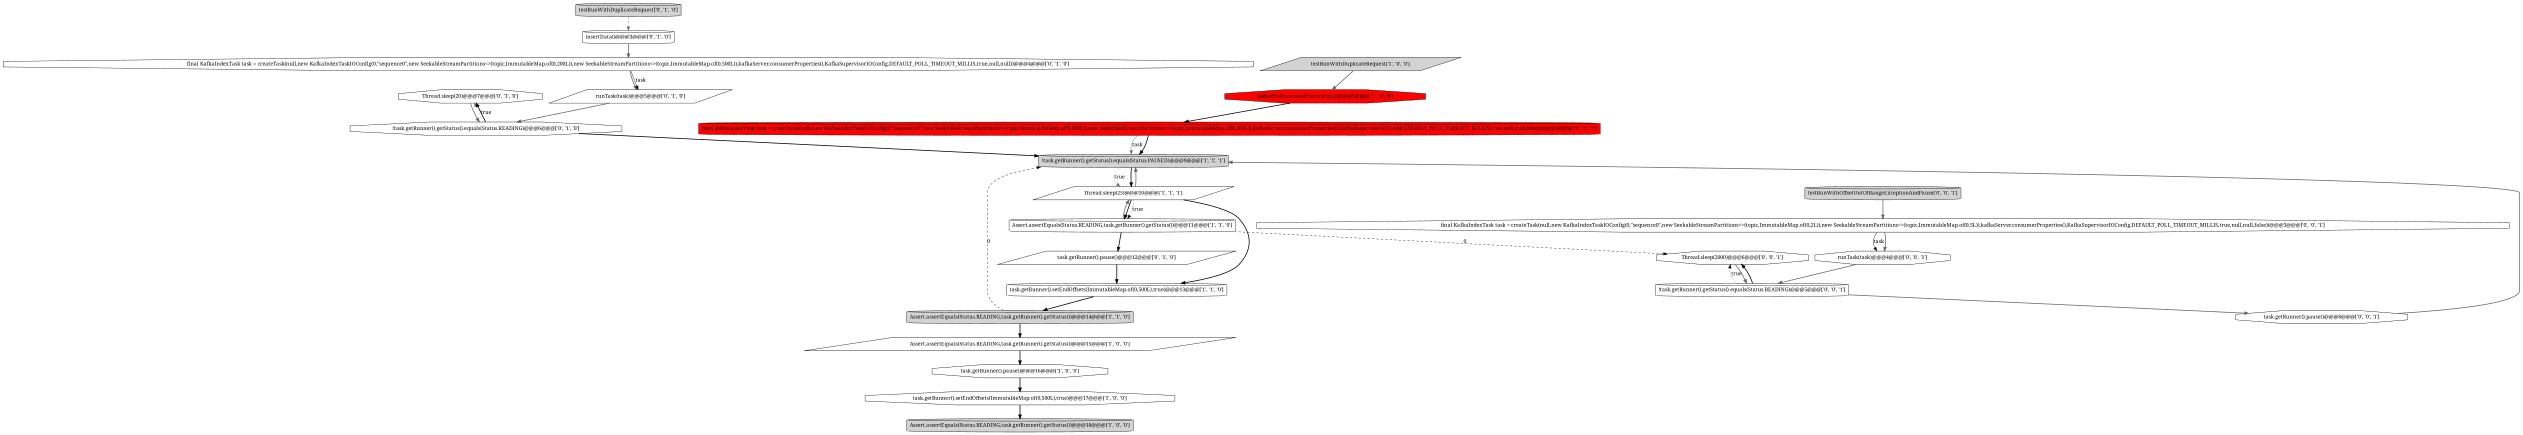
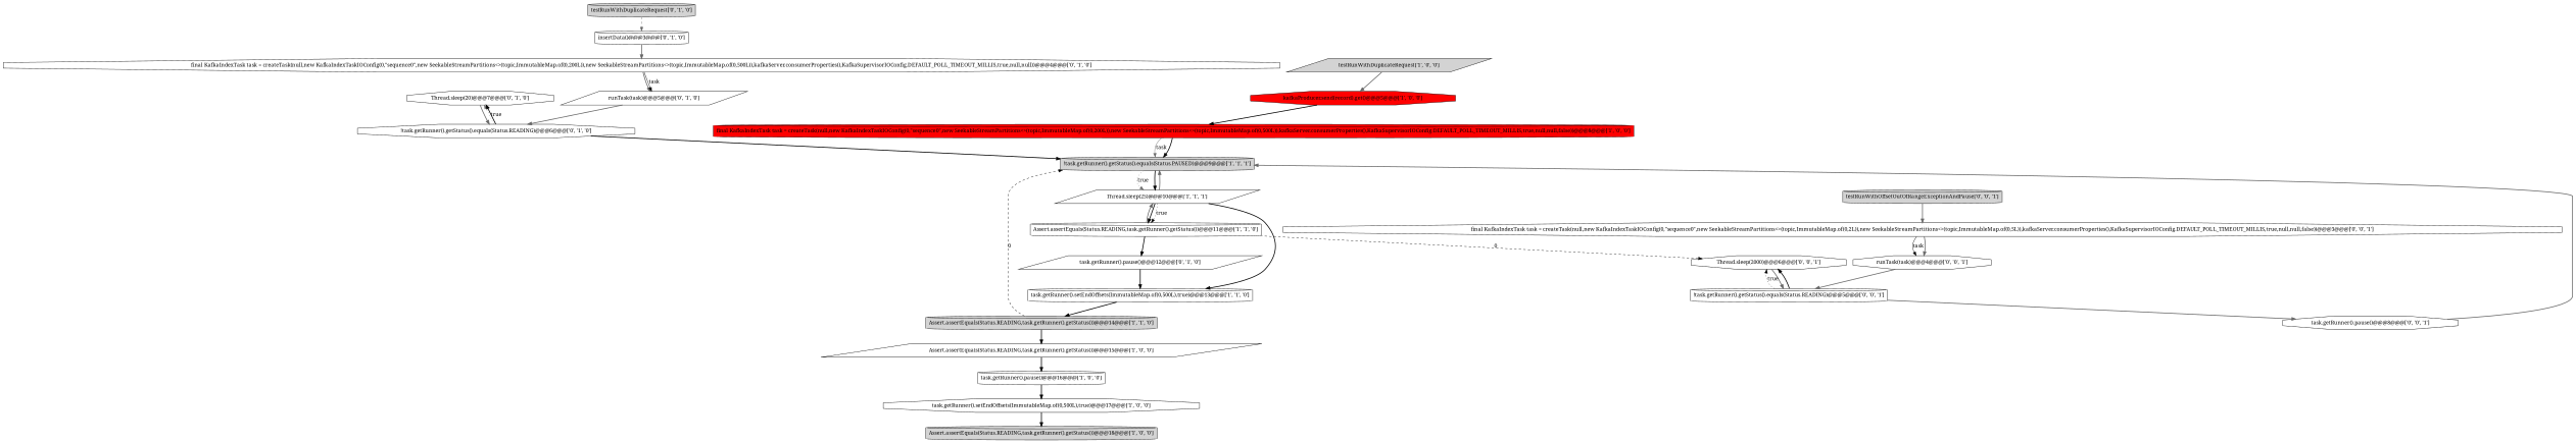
  digraph {
    fontname="Noto Serif"
    node [fillcolor=white fontname="Noto Serif" shape=octagon style=filled]
    edge [color=black fontname="Noto Serif" style=bold]
    n1 [label="Thread.sleep(20)@@@7@@@['0', '1', '0']"]
    n2 [label="!task.getRunner().getStatus().equals(Status.READING)@@@6@@@['0', '1', '0']"]
    n3 [fillcolor=lightgray label="!task.getRunner().getStatus().equals(Status.PAUSED)@@@9@@@['1', '1', '1']" shape=cylinder]
    n4 [label="Thread.sleep(25)@@@10@@@['1', '1', '1']" shape=parallelogram]
    n5 [label="task.getRunner().setEndOffsets(ImmutableMap.of(0,500L),true)@@@13@@@['1', '1', '0']" shape=cylinder]
    n6 [label="Assert.assertEquals(Status.READING,task.getRunner().getStatus())@@@11@@@['1', '1', '0']" shape=cylinder]
    n7 [fillcolor=lightgray label="Assert.assertEquals(Status.READING,task.getRunner().getStatus())@@@14@@@['1', '1', '0']" shape=cylinder]
    n8 [label="Thread.sleep(2000)@@@6@@@['0', '0', '1']"]
    n9 [label="task.getRunner().pause()@@@12@@@['0', '1', '0']" shape=parallelogram]
    n10 [label="Assert.assertEquals(Status.READING,task.getRunner().getStatus())@@@15@@@['1', '0', '0']" shape=parallelogram]
-   n11 [label="task.getRunner().pause()@@@16@@@['1', '0', '0']"]
+   n11 [label="task.getRunner().pause()@@@16@@@['1', '0', '0']" shape=cylinder]
    n12 [label="task.getRunner().setEndOffsets(ImmutableMap.of(0,500L),true)@@@17@@@['1', '0', '0']"]
    n13 [fillcolor=lightgray label="testRunWithDuplicateRequest['0', '1', '0']" shape=cylinder]
    n14 [label="insertData()@@@3@@@['0', '1', '0']" shape=cylinder]
    n15 [label="final KafkaIndexTask task = createTask(null,new KafkaIndexTaskIOConfig(0,\"sequence0\",new SeekableStreamPartitions<>(topic,ImmutableMap.of(0,200L)),new SeekableStreamPartitions<>(topic,ImmutableMap.of(0,500L)),kafkaServer.consumerProperties(),KafkaSupervisorIOConfig.DEFAULT_POLL_TIMEOUT_MILLIS,true,null,null))@@@4@@@['0', '1', '0']"]
    n16 [fillcolor=lightgray label="Assert.assertEquals(Status.READING,task.getRunner().getStatus())@@@18@@@['1', '0', '0']" shape=cylinder]
    n17 [label="runTask(task)@@@5@@@['0', '1', '0']" shape=parallelogram]
    n18 [label="task.getRunner().pause()@@@8@@@['0', '0', '1']"]
    n19 [fillcolor=red label="kafkaProducer.send(record).get()@@@5@@@['1', '0', '0']"]
    n20 [fillcolor=red label="final KafkaIndexTask task = createTask(null,new KafkaIndexTaskIOConfig(0,\"sequence0\",new SeekableStreamPartitions<>(topic,ImmutableMap.of(0,200L)),new SeekableStreamPartitions<>(topic,ImmutableMap.of(0,500L)),kafkaServer.consumerProperties(),KafkaSupervisorIOConfig.DEFAULT_POLL_TIMEOUT_MILLIS,true,null,null,false))@@@8@@@['1', '0', '0']" shape=cylinder]
    n21 [fillcolor=lightgray label="testRunWithDuplicateRequest['1', '0', '0']" shape=parallelogram]
    n22 [label="runTask(task)@@@4@@@['0', '0', '1']"]
    n23 [label="!task.getRunner().getStatus().equals(Status.READING)@@@5@@@['0', '0', '1']" shape=cylinder]
    n24 [fillcolor=lightgray label="testRunWithOffsetOutOfRangeExceptionAndPause['0', '0', '1']" shape=cylinder]
    n25 [label="final KafkaIndexTask task = createTask(null,new KafkaIndexTaskIOConfig(0,\"sequence0\",new SeekableStreamPartitions<>(topic,ImmutableMap.of(0,2L)),new SeekableStreamPartitions<>(topic,ImmutableMap.of(0,5L)),kafkaServer.consumerProperties(),KafkaSupervisorIOConfig.DEFAULT_POLL_TIMEOUT_MILLIS,true,null,null,false))@@@3@@@['0', '0', '1']"]
    n1 -> n2 [color=gray40]
    n2 -> n1 [color=gray40 label=true style=dotted]
    n2 -> n1
    n2 -> n3
    n3 -> n4 [color=gray40 label=true style=dotted]
    n3 -> n4
    n4 -> n3 [color=gray40]
    n4 -> n5
    n4 -> n6
    n4 -> n6 [label=true style=dotted]
    n5 -> n7
    n6 -> n4 [color=gray40]
    n6 -> n8 [label=0 style=dashed]
    n6 -> n9
    n7 -> n3 [label=0 style=dashed]
    n7 -> n10
    n8 -> n23 [color=gray40]
    n9 -> n5
    n10 -> n11
    n11 -> n12
    n12 -> n16
    n13 -> n14 [color=gray40 style=dashed]
    n14 -> n15 [color=gray40]
    n15 -> n17 [color=gray40]
    n15 -> n17 [label=task style=solid]
    n17 -> n2 [color=gray40]
    n18 -> n3 [color=gray40]
    n19 -> n20
    n20 -> n3
    n20 -> n3 [color=gray40 label=task style=solid]
    n21 -> n19 [color=gray40]
    n22 -> n23 [color=gray40]
    n23 -> n8 [label=true style=dotted]
    n23 -> n8
    n23 -> n18 [color=gray40]
    n24 -> n25 [color=gray40]
    n25 -> n22 [color=gray40]
    n25 -> n22 [label=task style=solid]
  }
